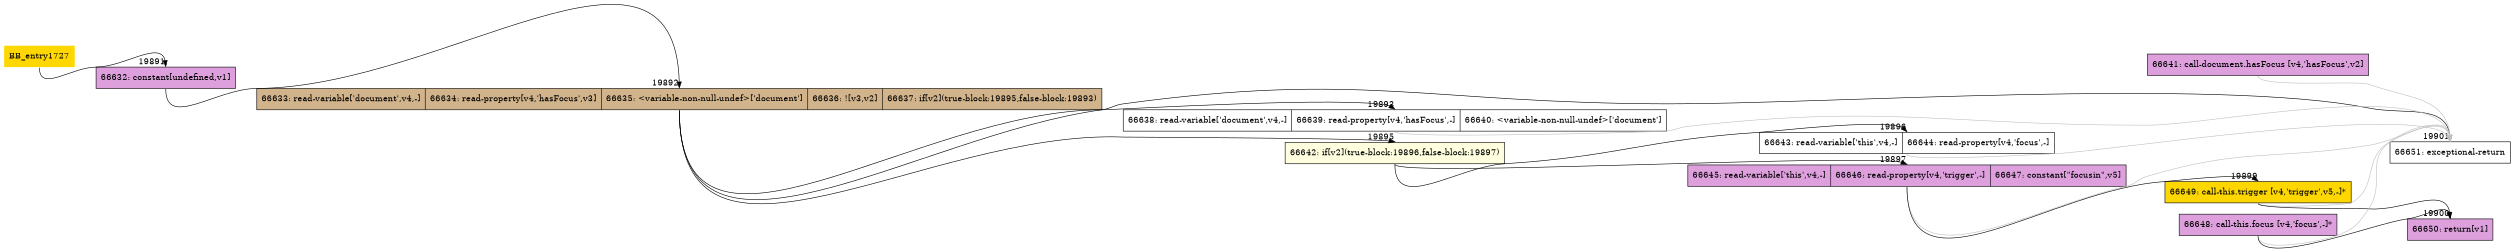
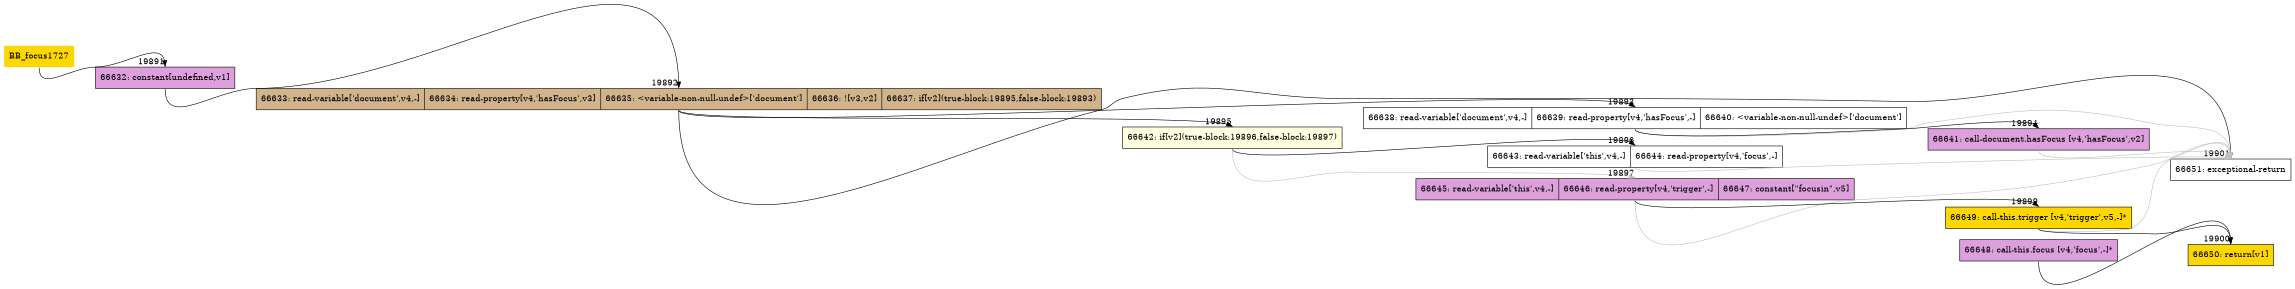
  digraph {
    rankdir=LR
    node [fillcolor=plum shape=record style=filled]
    edge [headport=n tailport=s]
-   BB_entry1727 [fillcolor=gold shape=none]
+   BB_entry1727 [fillcolor=gold shape=none label=BB_focus1727]
    n2 [label="{66632: constant[undefined,v1]}"]
    n3 [fillcolor=tan label="{66633: read-variable['document',v4,-]|66634: read-property[v4,'hasFocus',v3]|66635: \<variable-non-null-undef\>['document']|66636: ![v3,v2]|66637: if[v2](true-block:19895,false-block:19893)}"]
    n4 [fillcolor=lightyellow label="{66642: if[v2](true-block:19896,false-block:19897)}"]
    n5 [fillcolor=white label="{66638: read-variable['document',v4,-]|66639: read-property[v4,'hasFocus',-]|66640: \<variable-non-null-undef\>['document']}"]
    n6 [fillcolor=white label="{66651: exceptional-return}"]
    n7 [fillcolor=white label="{66643: read-variable['this',v4,-]|66644: read-property[v4,'focus',-]}"]
    n8 [label="{66645: read-variable['this',v4,-]|66646: read-property[v4,'trigger',-]|66647: constant[\"focusin\",v5]}"]
    n9 [label="{66641: call-document.hasFocus [v4,'hasFocus',v2]}"]
    n10 [fillcolor=gold label="{66649: call-this.trigger [v4,'trigger',v5,-]*}"]
    n11 [label="{66648: call-this.focus [v4,'focus',-]*}"]
-   n12 [label="{66650: return[v1]}"]
+   n12 [fillcolor=gold label="{66650: return[v1]}"]
    BB_entry1727 -> n2 [headlabel="    19891"]
    n2 -> n3 [headlabel="      19892"]
    n3 -> n4 [headlabel="      19895"]
    n3 -> n5 [headlabel="      19893"]
    n3 -> n6 [color=black headlabel="      19901"]
    n4 -> n7 [headlabel="      19896"]
-   n4 -> n8 [headlabel="      19897"]
+   n4 -> n8 [headlabel="      19897" color=gray]
    n5 -> n6 [color=gray]
+   n5 -> n9 [headlabel="      19894"]
    n7 -> n6 [color=gray]
    n8 -> n6 [color=gray]
    n8 -> n10 [headlabel="      19899"]
    n9 -> n6 [color=gray]
    n10 -> n6 [color=gray]
    n10 -> n12
-   n11 -> n6 [color=gray]
    n11 -> n12 [headlabel="      19900"]
  }
